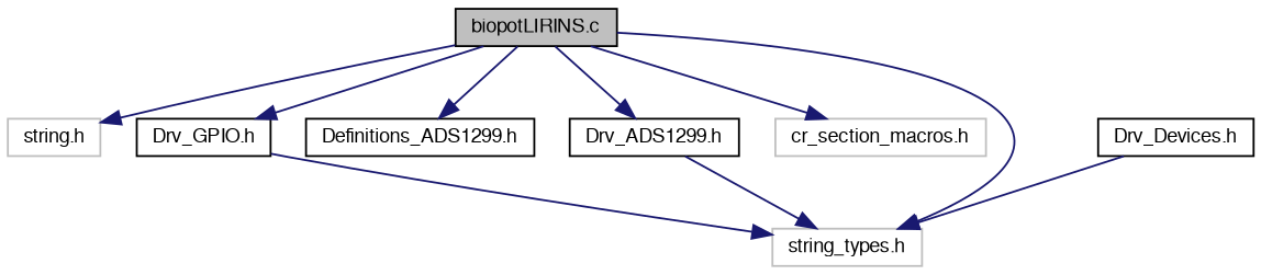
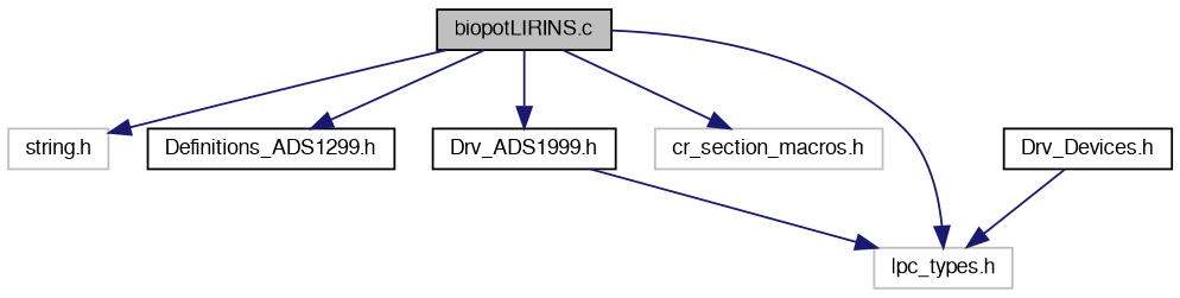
  digraph {
    node [color=black fillcolor=white fontname=FreeSans fontsize=10 shape=record style=filled]
    edge [color=midnightblue fontname=FreeSans fontsize=10 labelfontname=FreeSans labelfontsize=10 style=solid]
    n1 [fillcolor=grey75 fontcolor=black height=0.2 label="biopotLIRINS.c" width=0.4]
    n2 [color=grey75 height=0.2 label="string.h" width=0.4]
-   n3 [height=0.2 label="Drv_GPIO.h" width=0.4]
    n4 [height=0.2 label="Definitions_ADS1299.h" width=0.4]
-   n5 [height=0.2 label="Drv_ADS1299.h" width=0.4]
+   n5 [height=0.2 label="Drv_ADS1999.h" width=0.4]
    n6 [color=grey75 height=0.2 label="cr_section_macros.h" width=0.4]
-   n7 [color=grey75 height=0.2 label="string_types.h" width=0.4]
+   n7 [color=grey75 height=0.2 label="lpc_types.h" width=0.4]
    n8 [height=0.2 label="Drv_Devices.h" width=0.4]
    n1 -> n2
-   n1 -> n3
    n1 -> n4
    n1 -> n5
    n1 -> n6
    n1 -> n7
-   n3 -> n7
    n5 -> n7
    n8 -> n7
  }
